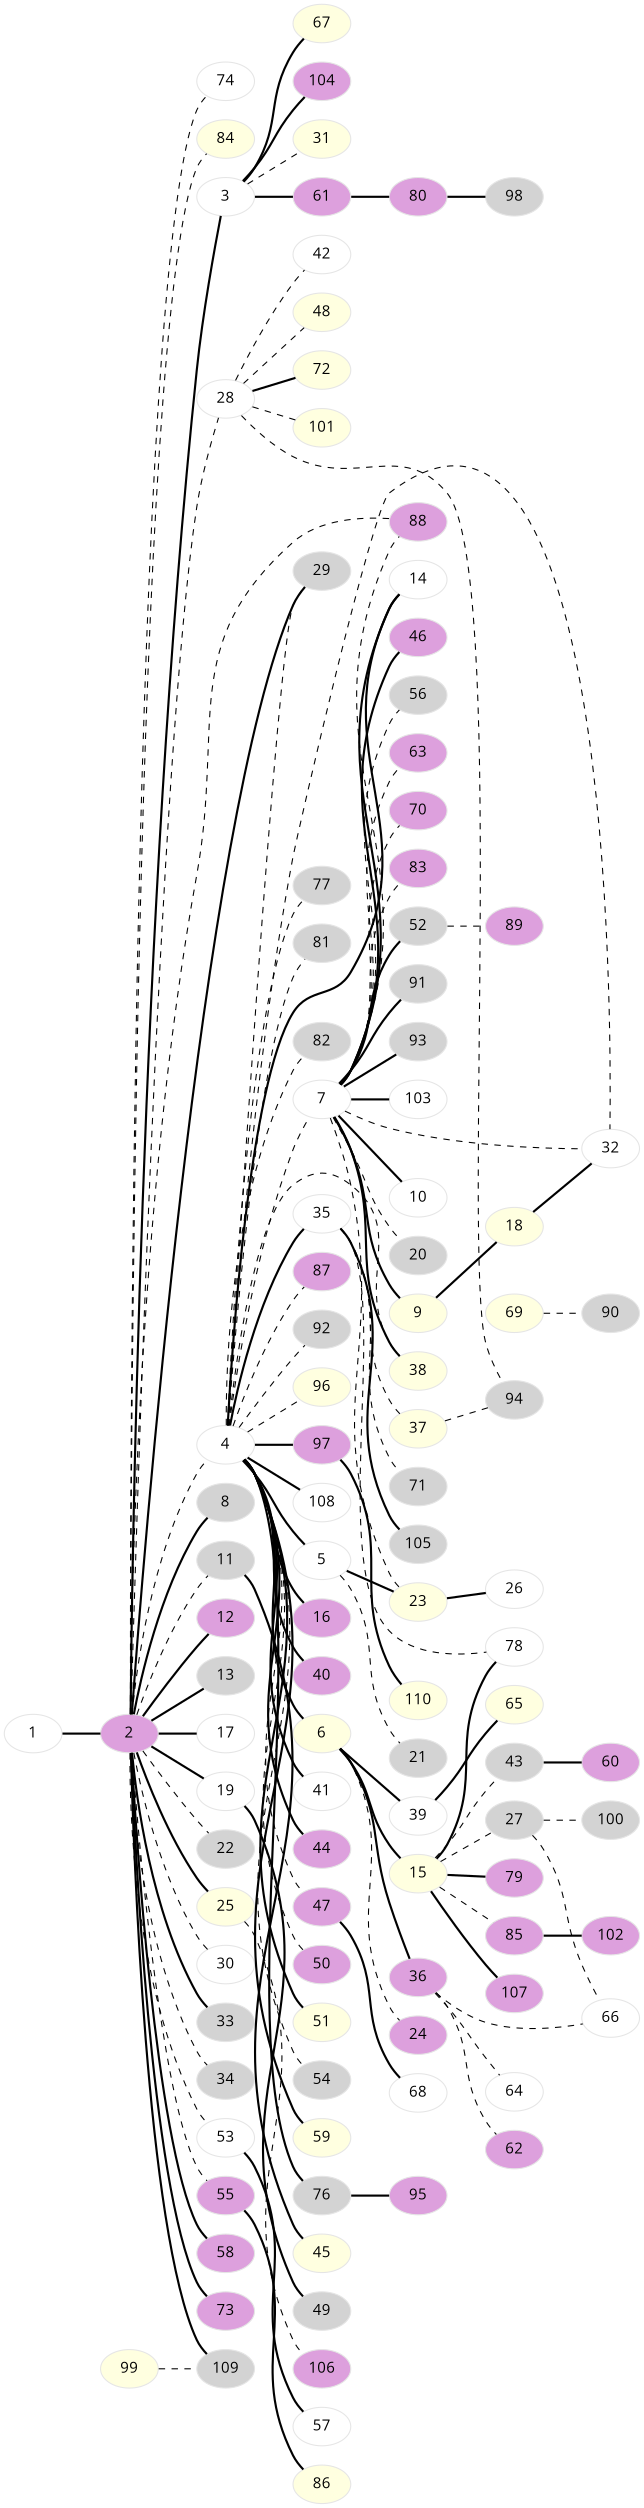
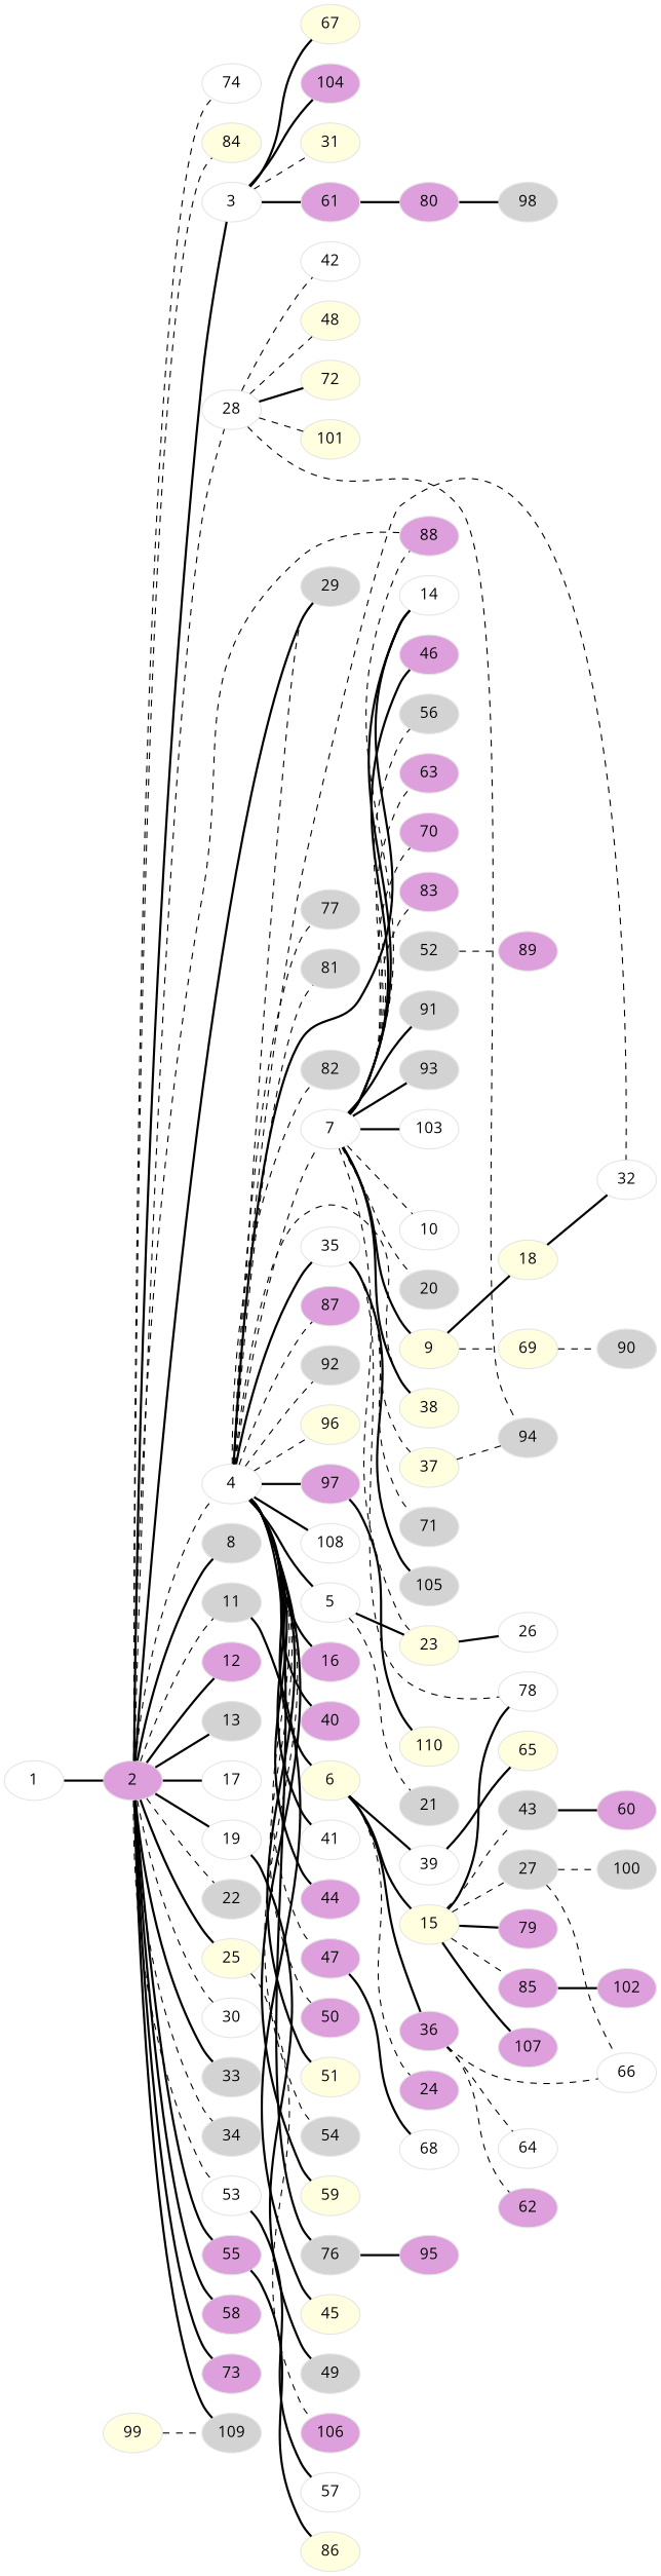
  graph {
    fontname="Open Sans"
    rankdir=LR
    node [color=gray90 fillcolor=plum fontname="Open Sans" style=filled]
    edge [fontname="Open Sans" style=bold]
    1 [fillcolor=white]
    2
    3 [fillcolor=white]
    4 [fillcolor=white]
    8 [fillcolor=lightgrey]
    11 [fillcolor=lightgrey]
    12
    13 [fillcolor=lightgrey]
    17 [fillcolor=white]
    19 [fillcolor=white]
    22 [fillcolor=lightgrey]
    25 [fillcolor=lightyellow]
    28 [fillcolor=white]
    29 [fillcolor=lightgrey]
    30 [fillcolor=white]
    33 [fillcolor=lightgrey]
    34 [fillcolor=lightgrey]
    53 [fillcolor=white]
    55
    58
    73
    74 [fillcolor=white]
    84 [fillcolor=lightyellow]
    88
    109 [fillcolor=lightgrey]
    31 [fillcolor=lightyellow]
    61
    67 [fillcolor=lightyellow]
    104
    5 [fillcolor=white]
    6 [fillcolor=lightyellow]
    7 [fillcolor=white]
    14 [fillcolor=white]
    16
    32 [fillcolor=white]
    35 [fillcolor=white]
    38 [fillcolor=lightyellow]
    40
    41 [fillcolor=white]
    44
    47
    50
    51 [fillcolor=lightyellow]
    54 [fillcolor=lightgrey]
    59 [fillcolor=lightyellow]
    76 [fillcolor=lightgrey]
    77 [fillcolor=lightgrey]
    81 [fillcolor=lightgrey]
    82 [fillcolor=lightgrey]
    87
    92 [fillcolor=lightgrey]
    96 [fillcolor=lightyellow]
    97
    108 [fillcolor=white]
    45 [fillcolor=lightyellow]
    49 [fillcolor=lightgrey]
    106
    42 [fillcolor=white]
    48 [fillcolor=lightyellow]
    72 [fillcolor=lightyellow]
    94 [fillcolor=lightgrey]
    101 [fillcolor=lightyellow]
    57 [fillcolor=white]
    86 [fillcolor=lightyellow]
    80
    21 [fillcolor=lightgrey]
    23 [fillcolor=lightyellow]
    15 [fillcolor=lightyellow]
    24
    36
    39 [fillcolor=white]
    9 [fillcolor=lightyellow]
    10 [fillcolor=white]
    20 [fillcolor=lightgrey]
    46
    52 [fillcolor=lightgrey]
    56 [fillcolor=lightgrey]
    63
    70
    83
    91 [fillcolor=lightgrey]
    93 [fillcolor=lightgrey]
    103 [fillcolor=white]
    105 [fillcolor=lightgrey]
    37 [fillcolor=lightyellow]
    71 [fillcolor=lightgrey]
    78 [fillcolor=white]
    68 [fillcolor=white]
    95
    110 [fillcolor=lightyellow]
    26 [fillcolor=white]
    27 [fillcolor=lightgrey]
    43 [fillcolor=lightgrey]
    79
    85
    107
    66 [fillcolor=white]
    62
    64 [fillcolor=white]
    65 [fillcolor=lightyellow]
    18 [fillcolor=lightyellow]
    69 [fillcolor=lightyellow]
    89
    90 [fillcolor=lightgrey]
    100 [fillcolor=lightgrey]
    60
    102
    99 [fillcolor=lightyellow]
    98 [fillcolor=lightgrey]
    1 -- 2
    2 -- 3
    2 -- 4 [style=dashed]
    2 -- 8
    2 -- 11 [style=dashed]
    2 -- 12
    2 -- 13
    2 -- 17
    2 -- 19
    2 -- 22 [style=dashed]
    2 -- 25
    2 -- 28 [style=dashed]
    2 -- 29
    2 -- 30 [style=dashed]
    2 -- 33
    2 -- 34 [style=dashed]
    2 -- 53 [style=dashed]
-   2 -- 55 [style=dashed]
+   2 -- 55
    2 -- 58
    2 -- 73
    2 -- 74 [style=dashed]
    2 -- 84 [style=dashed]
    2 -- 88 [style=dashed]
    2 -- 109
    3 -- 31 [style=dashed]
    3 -- 61
    3 -- 67
    3 -- 104
    4 -- 29 [style=dashed]
    4 -- 5
    4 -- 6
    4 -- 7 [style=dashed]
    4 -- 14
    4 -- 16
    4 -- 32 [style=dashed]
    4 -- 35
    4 -- 38 [style=dashed]
    4 -- 40
    4 -- 41
    4 -- 44
    4 -- 47 [style=dashed]
    4 -- 50 [style=dashed]
    4 -- 51
    4 -- 54 [style=dashed]
    4 -- 59
    4 -- 76
    4 -- 77 [style=dashed]
    4 -- 81 [style=dashed]
    4 -- 82 [style=dashed]
    4 -- 87 [style=dashed]
    4 -- 92 [style=dashed]
    4 -- 96 [style=dashed]
    4 -- 97
    4 -- 108
    11 -- 45
    19 -- 49
    25 -- 106 [style=dashed]
    28 -- 42 [style=dashed]
    28 -- 48 [style=dashed]
    28 -- 72
    28 -- 94 [style=dashed]
    28 -- 101 [style=dashed]
    53 -- 57
    55 -- 86
    61 -- 80
    5 -- 21 [style=dashed]
    5 -- 23
    6 -- 15
    6 -- 24 [style=dashed]
    6 -- 36
    6 -- 39
    7 -- 88 [style=dashed]
    7 -- 14
-   7 -- 32 [style=dashed]
    7 -- 38
    7 -- 23 [style=dashed]
    7 -- 9
-   7 -- 10
+   7 -- 10 [style=dashed]
    7 -- 20 [style=dashed]
    7 -- 46
-   7 -- 52
    7 -- 56 [style=dashed]
    7 -- 63 [style=dashed]
    7 -- 70 [style=dashed]
    7 -- 83 [style=dashed]
    7 -- 91
    7 -- 93
    7 -- 103
    35 -- 105
    35 -- 37 [style=dashed]
    35 -- 71 [style=dashed]
    35 -- 78 [style=dashed]
    47 -- 68
    76 -- 95
    97 -- 110
    80 -- 98
    23 -- 26
    15 -- 78
    15 -- 27 [style=dashed]
    15 -- 43 [style=dashed]
    15 -- 79
    15 -- 85 [style=dashed]
    15 -- 107
    36 -- 66 [style=dashed]
    36 -- 62 [style=dashed]
    36 -- 64 [style=dashed]
    39 -- 65
    9 -- 18
+   9 -- 69 [style=dashed]
    52 -- 89 [style=dashed]
    37 -- 94 [style=dashed]
    27 -- 66 [style=dashed]
    27 -- 100 [style=dashed]
    43 -- 60
    85 -- 102
    18 -- 32
    69 -- 90 [style=dashed]
    99 -- 109 [style=dashed]
  }
